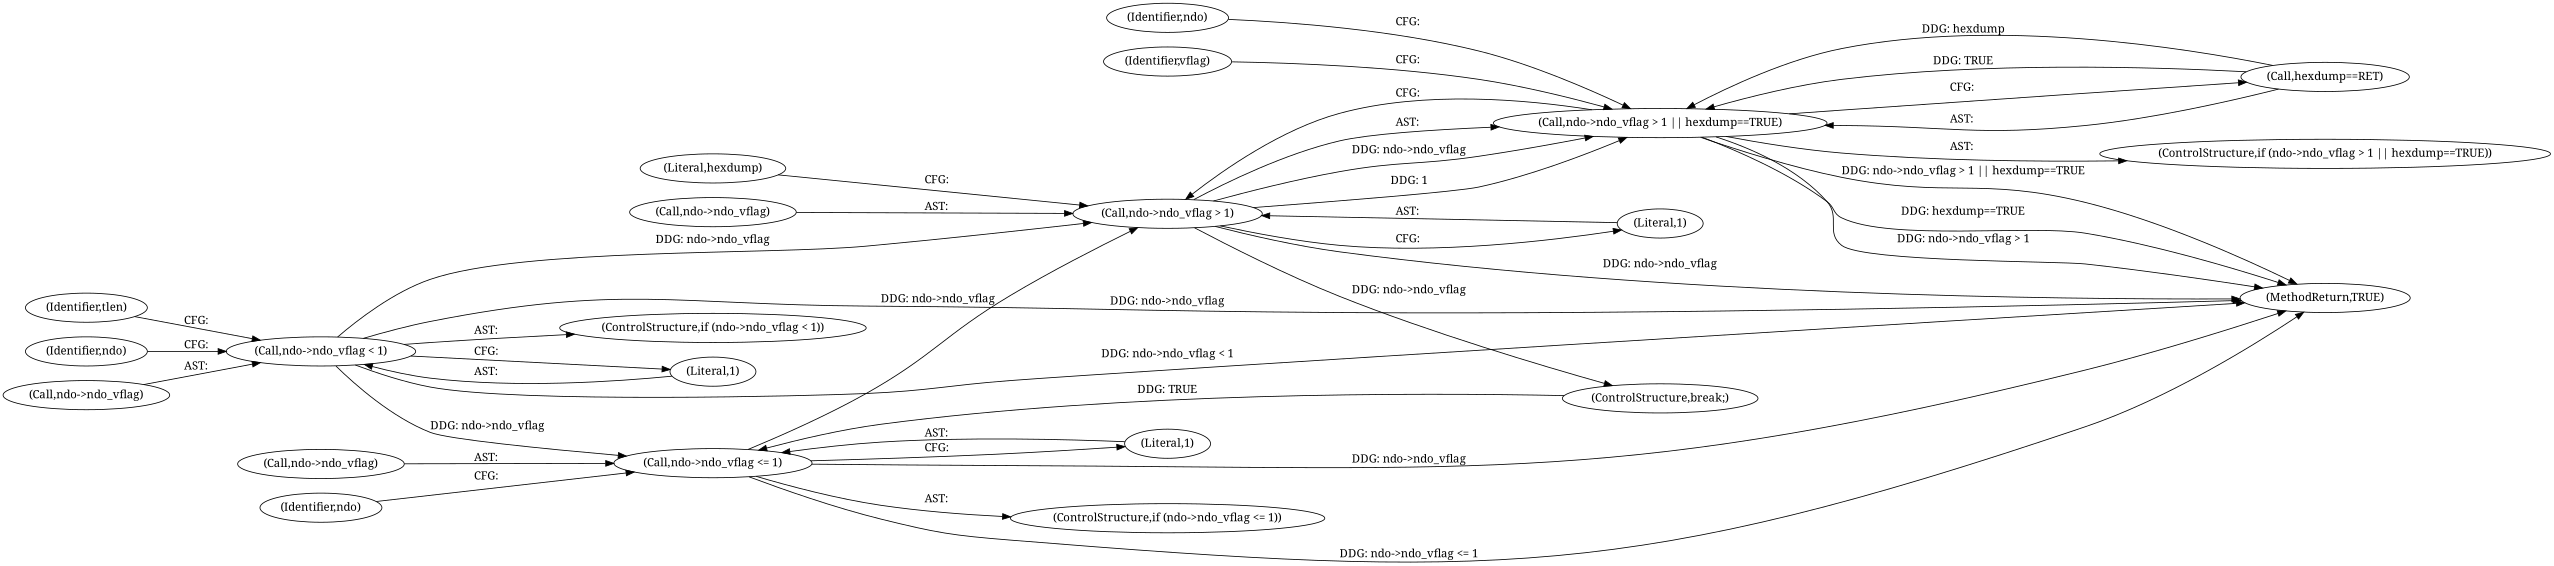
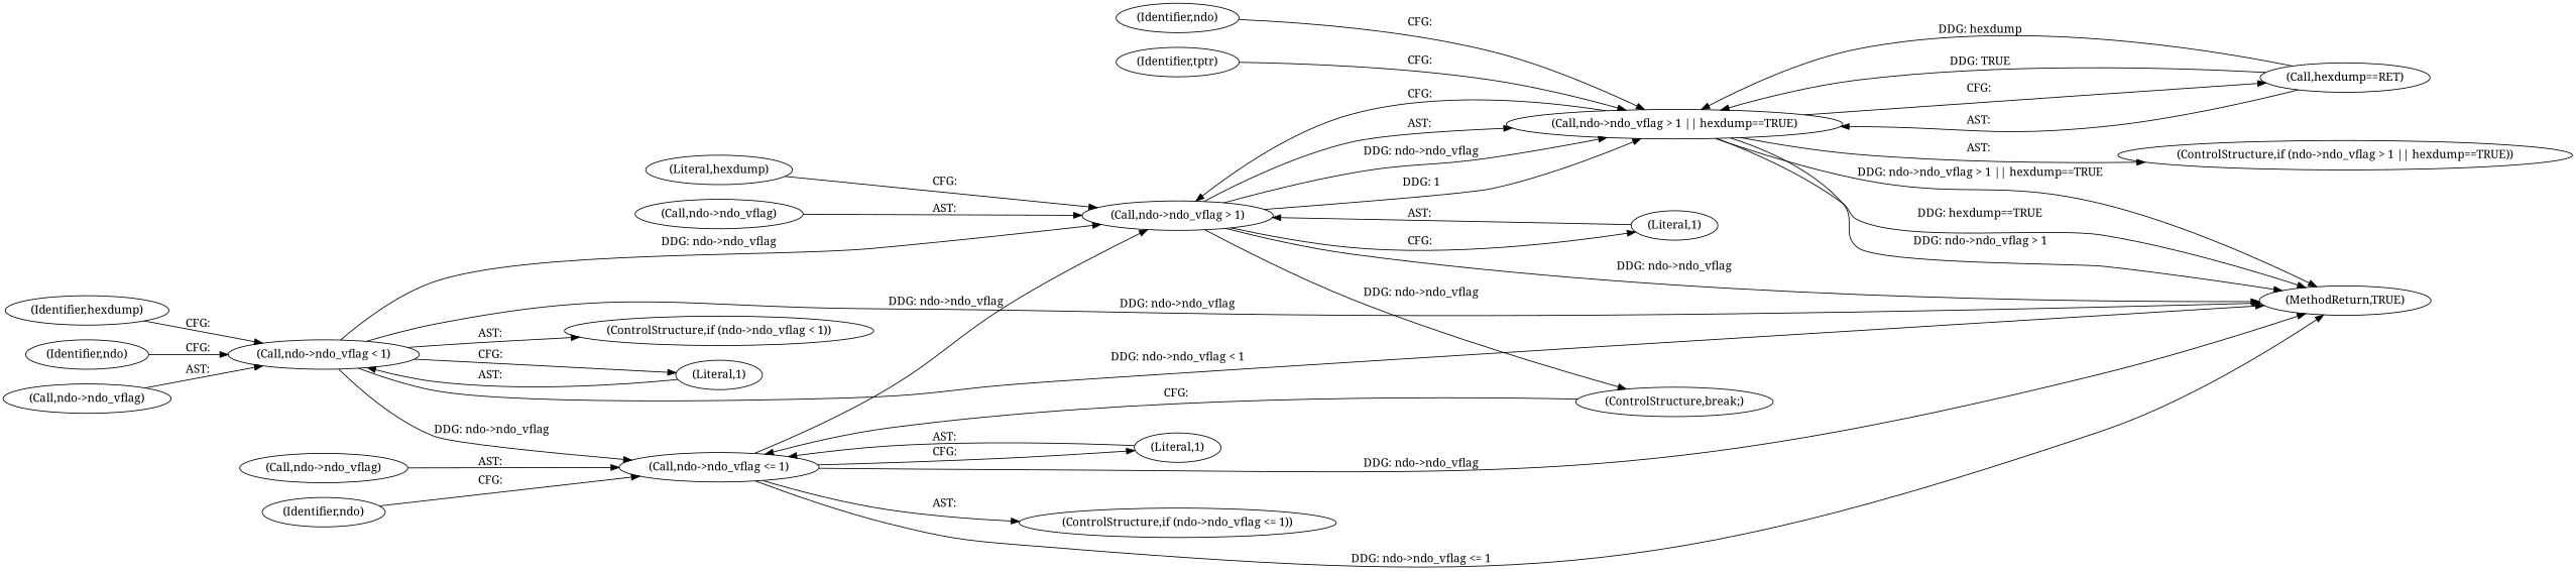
  digraph {
    fontname="Noto Serif"
    rankdir=LR
    node [fontname="Noto Serif"]
    edge [fontname="Noto Serif"]
    n1 [label="(Call,ndo->ndo_vflag <= 1)"]
    n2 [label="(Call,ndo->ndo_vflag > 1)"]
    n3 [label="(MethodReturn,TRUE)"]
    n4 [label="(ControlStructure,if (ndo->ndo_vflag <= 1))"]
    n5 [label="(Literal,1)"]
    n6 [label="(Call,ndo->ndo_vflag > 1 || hexdump==TRUE)"]
    n7 [label="(Literal,1)"]
    n8 [label="(ControlStructure,break;)"]
    n9 [label="(ControlStructure,if (ndo->ndo_vflag > 1 || hexdump==TRUE))"]
    n10 [label="(Call,hexdump==RET)"]
    n11 [label="(Call,ndo->ndo_vflag < 1)"]
    n12 [label="(Literal,1)"]
    n13 [label="(ControlStructure,if (ndo->ndo_vflag < 1))"]
    n14 [label="(Literal,hexdump)"]
-   n15 [label="(Identifier,tlen)"]
+   n15 [label="(Identifier,hexdump)"]
    n16 [label="(Identifier,ndo)"]
    n17 [label="(Call,ndo->ndo_vflag)"]
    n18 [label="(Call,ndo->ndo_vflag)"]
    n19 [label="(Call,ndo->ndo_vflag)"]
-   n20 [label="(Identifier,vflag)"]
+   n20 [label="(Identifier,tptr)"]
    n21 [label="(Identifier,ndo)"]
    n22 [label="(Identifier,ndo)"]
    n1 -> n2 [label="DDG: ndo->ndo_vflag"]
    n1 -> n3 [label="DDG: ndo->ndo_vflag"]
    n1 -> n3 [label="DDG: ndo->ndo_vflag <= 1"]
    n1 -> n4 [label="AST: "]
    n1 -> n5 [label="CFG: "]
    n2 -> n3 [label="DDG: ndo->ndo_vflag"]
    n2 -> n6 [label="AST: "]
    n2 -> n6 [label="DDG: ndo->ndo_vflag"]
    n2 -> n6 [label="DDG: 1"]
    n2 -> n7 [label="CFG: "]
    n2 -> n8 [label="DDG: ndo->ndo_vflag"]
    n5 -> n1 [label="AST: "]
    n6 -> n2 [label="CFG: "]
    n6 -> n3 [label="DDG: ndo->ndo_vflag > 1"]
    n6 -> n3 [label="DDG: ndo->ndo_vflag > 1 || hexdump==TRUE"]
    n6 -> n3 [label="DDG: hexdump==TRUE"]
    n6 -> n9 [label="AST: "]
    n6 -> n10 [label="CFG: "]
    n7 -> n2 [label="AST: "]
-   n8 -> n1 [label="DDG: TRUE"]
+   n8 -> n1 [label="CFG: "]
    n10 -> n6 [label="AST: "]
    n10 -> n6 [label="DDG: hexdump"]
    n10 -> n6 [label="DDG: TRUE"]
    n11 -> n1 [label="DDG: ndo->ndo_vflag"]
    n11 -> n2 [label="DDG: ndo->ndo_vflag"]
    n11 -> n3 [label="DDG: ndo->ndo_vflag"]
    n11 -> n3 [label="DDG: ndo->ndo_vflag < 1"]
    n11 -> n12 [label="CFG: "]
    n11 -> n13 [label="AST: "]
    n12 -> n11 [label="AST: "]
    n14 -> n2 [label="CFG: "]
    n15 -> n11 [label="CFG: "]
    n16 -> n11 [label="CFG: "]
    n17 -> n11 [label="AST: "]
    n18 -> n1 [label="AST: "]
    n19 -> n2 [label="AST: "]
    n20 -> n6 [label="CFG: "]
    n21 -> n6 [label="CFG: "]
    n22 -> n1 [label="CFG: "]
  }
